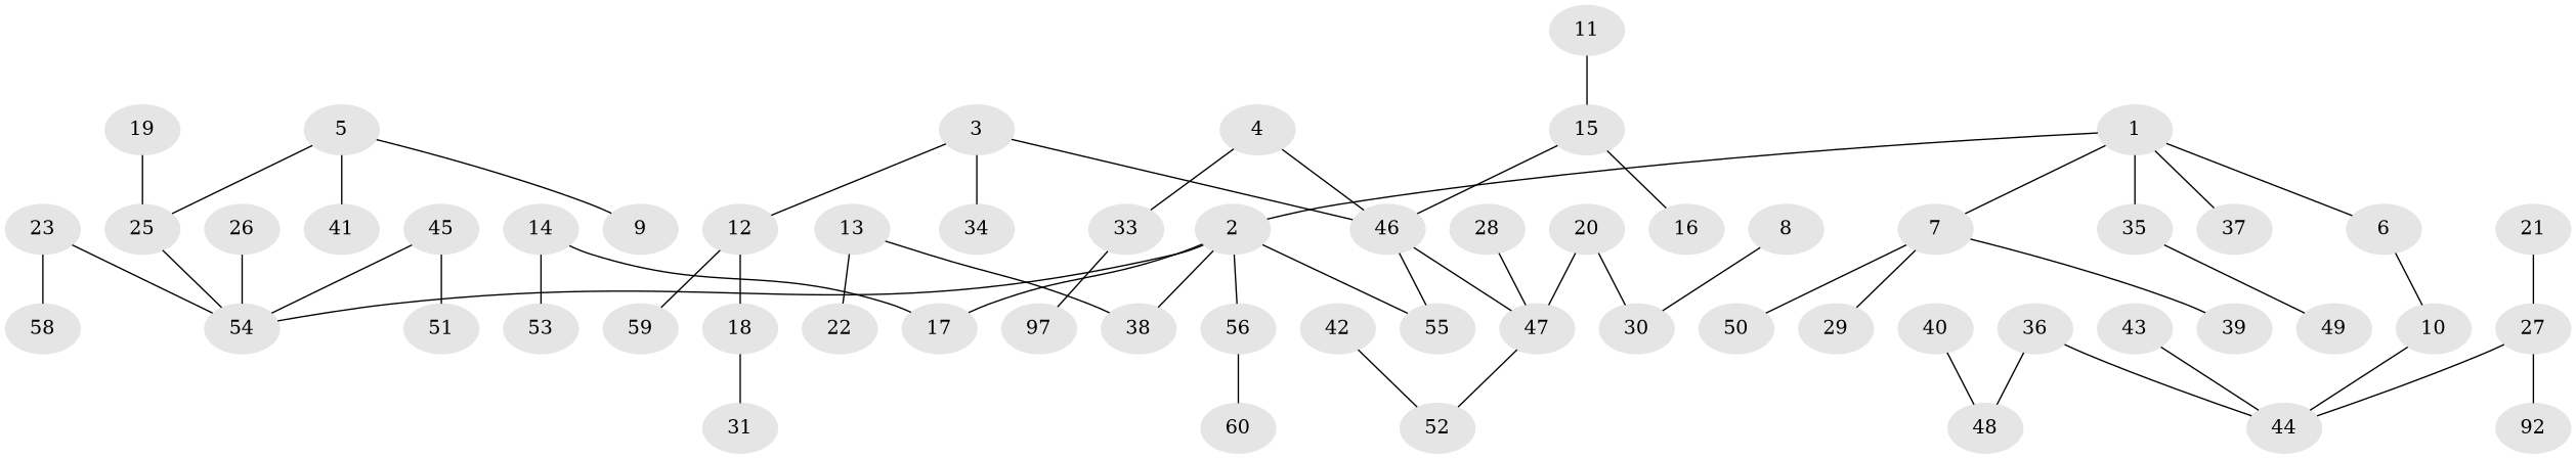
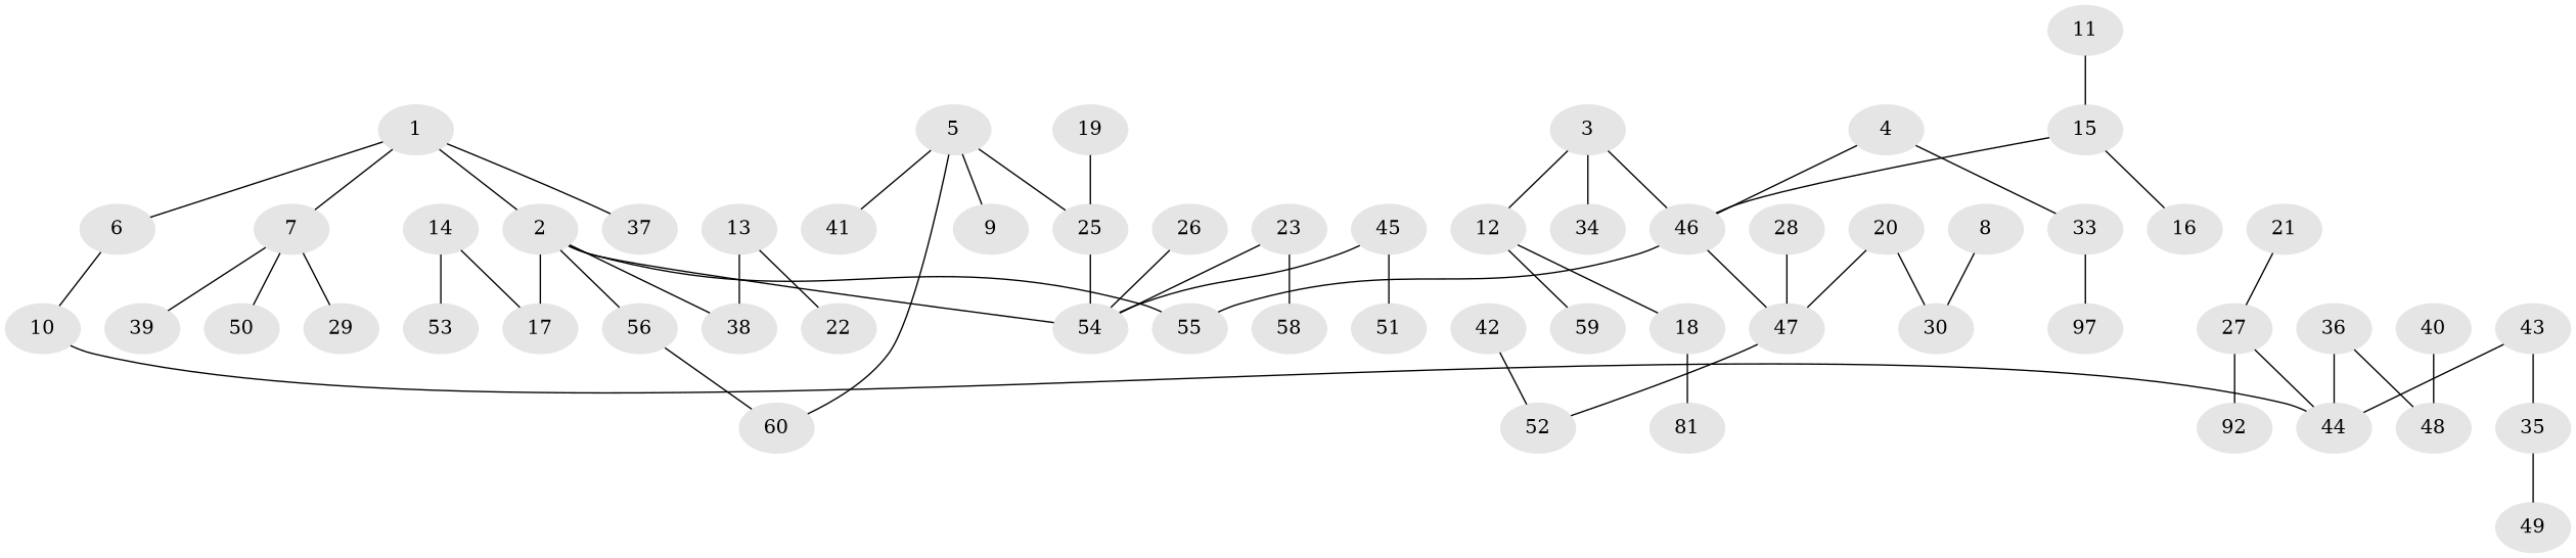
  graph {
    node [color=gray90 style=filled]
    edge [weight=1.0]
    1
    2
    6
    7
    35
    37
    17
    38
    54
    56
    55
    10
    29
    39
    50
    49
    46
    47
    60
    3
    12
    34
    59
    18
    4
    33
    n27 [label=97]
    5
    9
    25
    41
    44
    8
    30
    11
    15
    16
-   31
+   31 [label=81]
    13
    22
    14
    53
    19
    20
    52
    21
    27
    n48 [label=92]
    23
    58
    45
    51
    26
    28
    36
    48
    40
    42
    43
    1 -- 2
    1 -- 6
    1 -- 7
-   1 -- 35
+   43 -- 35
    1 -- 37
    2 -- 17
    2 -- 38
    2 -- 54
    2 -- 56
    2 -- 55
    6 -- 10
    7 -- 29
    7 -- 39
    7 -- 50
    35 -- 49
    56 -- 60
    10 -- 44
    46 -- 55
    46 -- 47
    47 -- 52
    3 -- 46
    3 -- 12
    3 -- 34
    12 -- 59
    12 -- 18
    18 -- 31
    4 -- 46
    4 -- 33
    33 -- n27
+   5 -- 60
    5 -- 9
    5 -- 25
    5 -- 41
    25 -- 54
    8 -- 30
    11 -- 15
    15 -- 46
    15 -- 16
    13 -- 38
    13 -- 22
    14 -- 17
    14 -- 53
    19 -- 25
    20 -- 47
    20 -- 30
    21 -- 27
    27 -- 44
    27 -- n48
    23 -- 54
    23 -- 58
    45 -- 54
    45 -- 51
    26 -- 54
    28 -- 47
    36 -- 44
    36 -- 48
    40 -- 48
    42 -- 52
    43 -- 44
  }
